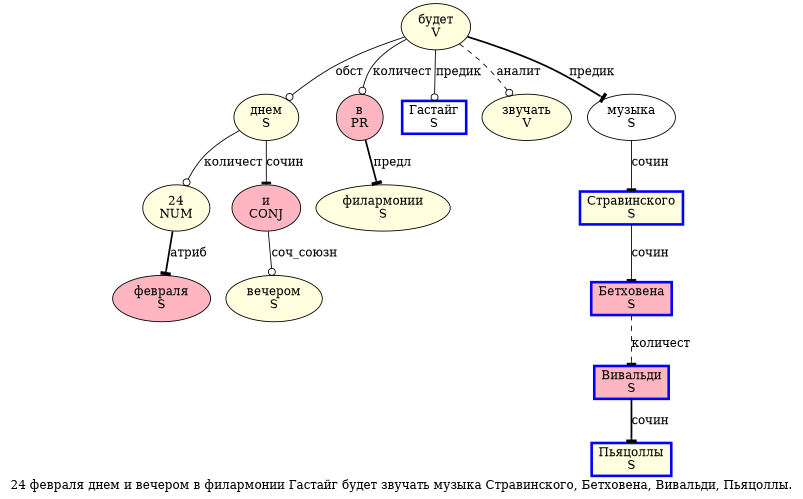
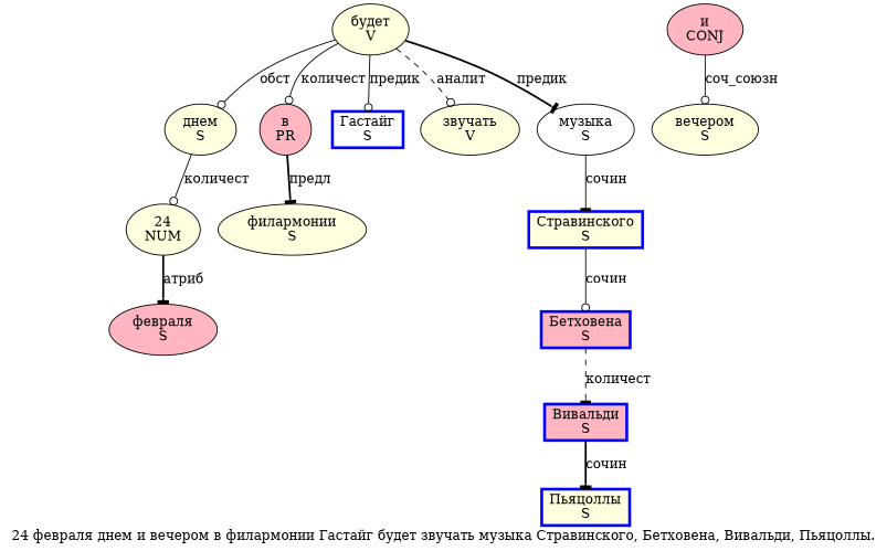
  digraph {
    label="24 февраля днем и вечером в филармонии Гастайг будет звучать музыка Стравинского, Бетховена, Вивальди, Пьяцоллы."
    node [fillcolor=lightyellow penwidth=1 shape=ellipse style=filled]
    edge [arrowhead=tee style=solid]
    n1 [label="24\nNUM"]
    n2 [fillcolor=lightpink label="февраля\nS"]
    n3 [label="днем\nS"]
    n4 [fillcolor=lightpink label="и\nCONJ"]
    n5 [label="вечером\nS"]
    n6 [fillcolor=lightpink label="в\nPR"]
    n7 [label="филармонии\nS"]
    n8 [color=blue fillcolor=white label="Гастайг\nS" penwidth=3 shape=box]
    n9 [label="будет\nV"]
    n10 [label="звучать\nV"]
    n11 [fillcolor=white label="музыка\nS"]
    n12 [color=blue label="Стравинского\nS" penwidth=3 shape=box]
    n13 [color=blue fillcolor=lightpink label="Бетховена\nS" penwidth=3 shape=box]
    n14 [color=blue fillcolor=lightpink label="Вивальди\nS" penwidth=3 shape=box]
    n15 [color=blue label="Пьяцоллы\nS" penwidth=3 shape=box]
    n1 -> n2 [label="атриб" style=bold]
    n3 -> n1 [arrowhead=odot label="количест"]
-   n3 -> n4 [label="сочин"]
    n4 -> n5 [arrowhead=odot label="соч_союзн"]
    n6 -> n7 [label="предл" style=bold]
    n9 -> n3 [arrowhead=odot label="обст"]
    n9 -> n6 [arrowhead=odot label="количест"]
    n9 -> n8 [arrowhead=odot label="предик"]
    n9 -> n10 [arrowhead=odot label="аналит" style=dashed]
    n9 -> n11 [label="предик" style=bold]
    n11 -> n12 [label="сочин"]
-   n12 -> n13 [label="сочин"]
+   n12 -> n13 [arrowhead=odot label="сочин"]
    n13 -> n14 [label="количест" style=dashed]
    n14 -> n15 [label="сочин" style=bold]
  }
